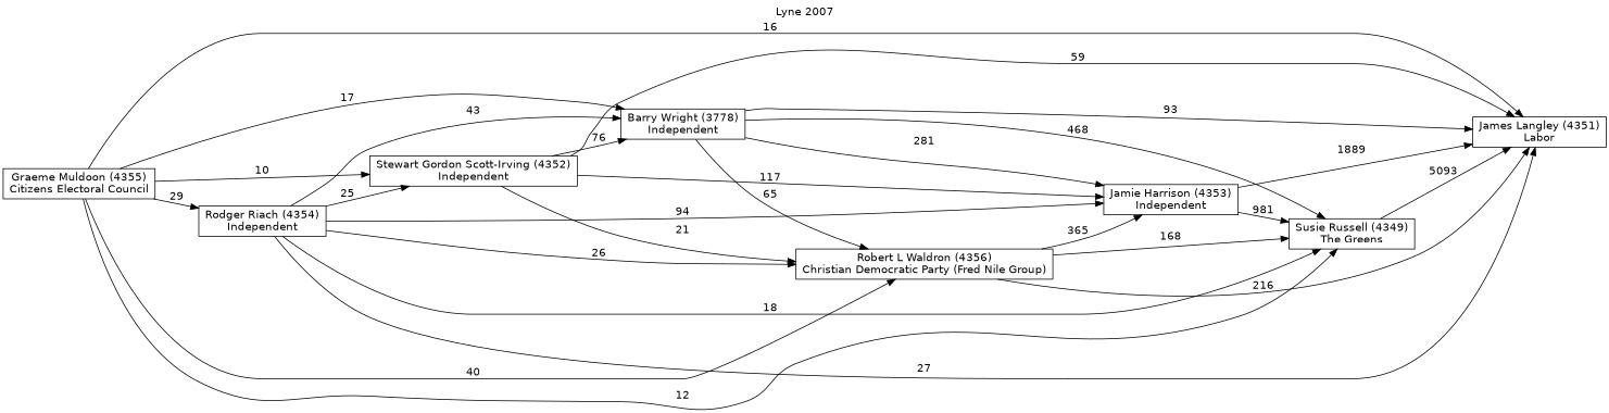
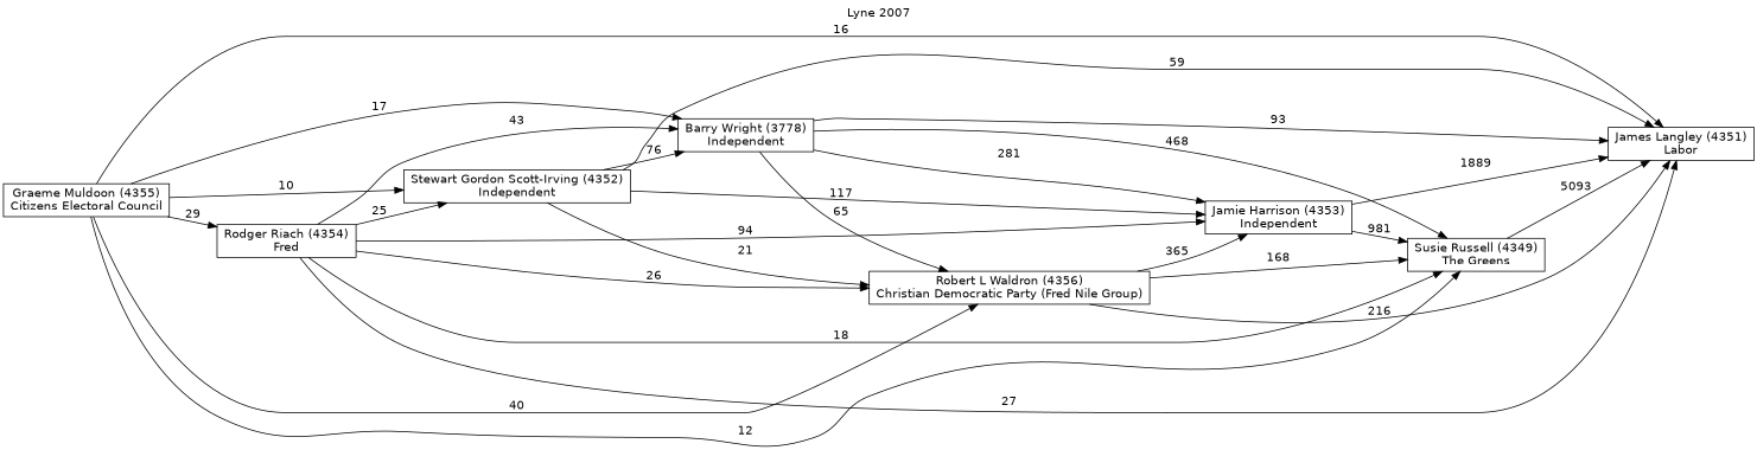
  digraph {
    fontname="DejaVu Sans"
    label="Lyne 2007"
    labelloc=t
    mclimit=10
    rankdir=LR
    node [fontname="DejaVu Sans" shape=box]
    edge [fontname="DejaVu Sans"]
    n1 [label="James Langley (4351)\nLabor"]
    n2 [label="Susie Russell (4349)\nThe Greens"]
    n3 [label="Jamie Harrison (4353)\nIndependent"]
    n4 [label="Robert L Waldron (4356)\nChristian Democratic Party (Fred Nile Group)"]
    n5 [label="Barry Wright (3778)\nIndependent"]
    n6 [label="Stewart Gordon Scott-Irving (4352)\nIndependent"]
-   n7 [label="Rodger Riach (4354)\nIndependent"]
+   n7 [label="Rodger Riach (4354)\nFred"]
    n8 [label="Graeme Muldoon (4355)\nCitizens Electoral Council"]
    n2 -> n1 [label=5093]
    n3 -> n1 [label=1889]
    n3 -> n2 [label=981]
    n4 -> n1 [label=216]
    n4 -> n2 [label=168]
    n4 -> n3 [label=365]
    n5 -> n1 [label=93]
    n5 -> n2 [label=468]
    n5 -> n3 [label=281]
    n5 -> n4 [label=65]
    n6 -> n1 [label=59]
    n6 -> n3 [label=117]
    n6 -> n4 [label=21]
    n6 -> n5 [label=76]
    n7 -> n1 [label=27]
    n7 -> n2 [label=18]
    n7 -> n3 [label=94]
    n7 -> n4 [label=26]
    n7 -> n5 [label=43]
    n7 -> n6 [label=25]
    n8 -> n1 [label=16]
    n8 -> n2 [label=12]
    n8 -> n4 [label=40]
    n8 -> n5 [label=17]
    n8 -> n6 [label=10]
    n8 -> n7 [label=29]
  }
